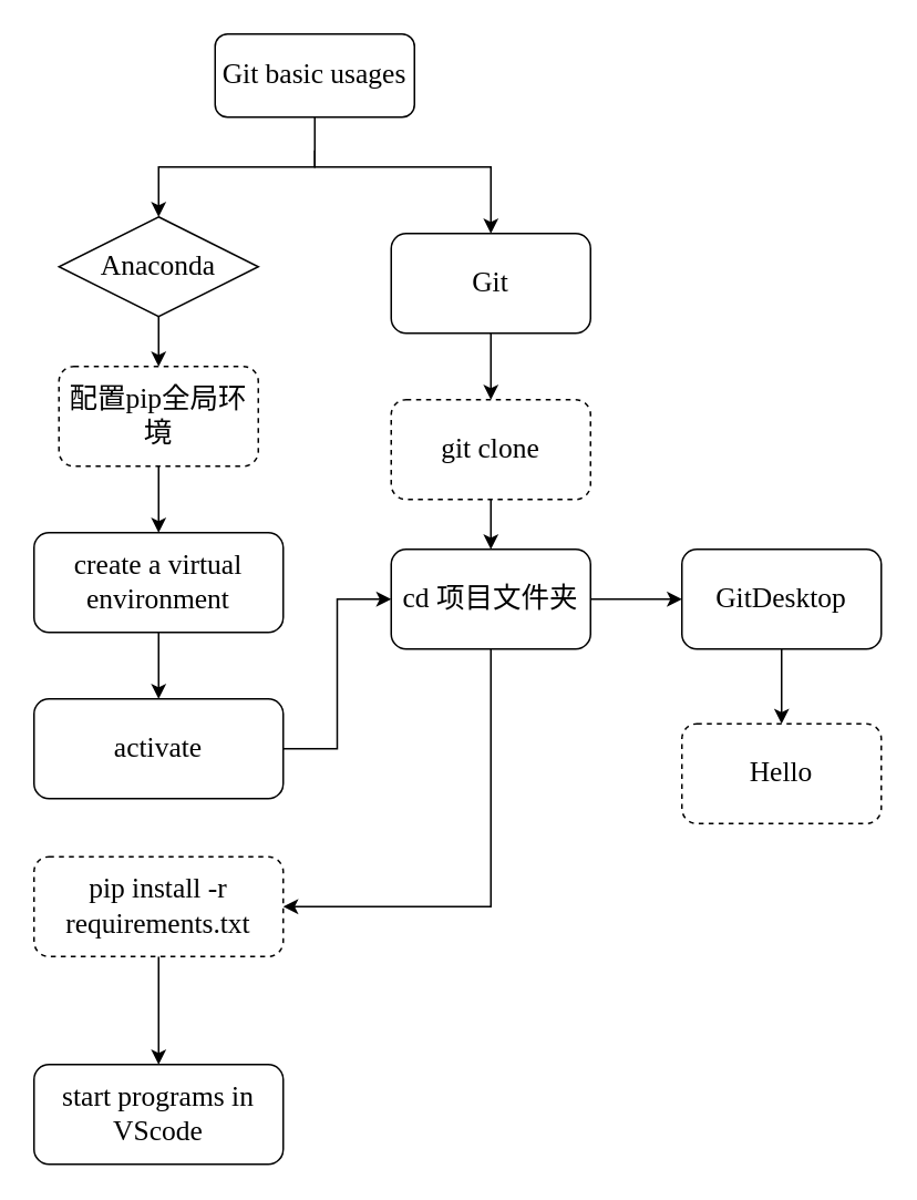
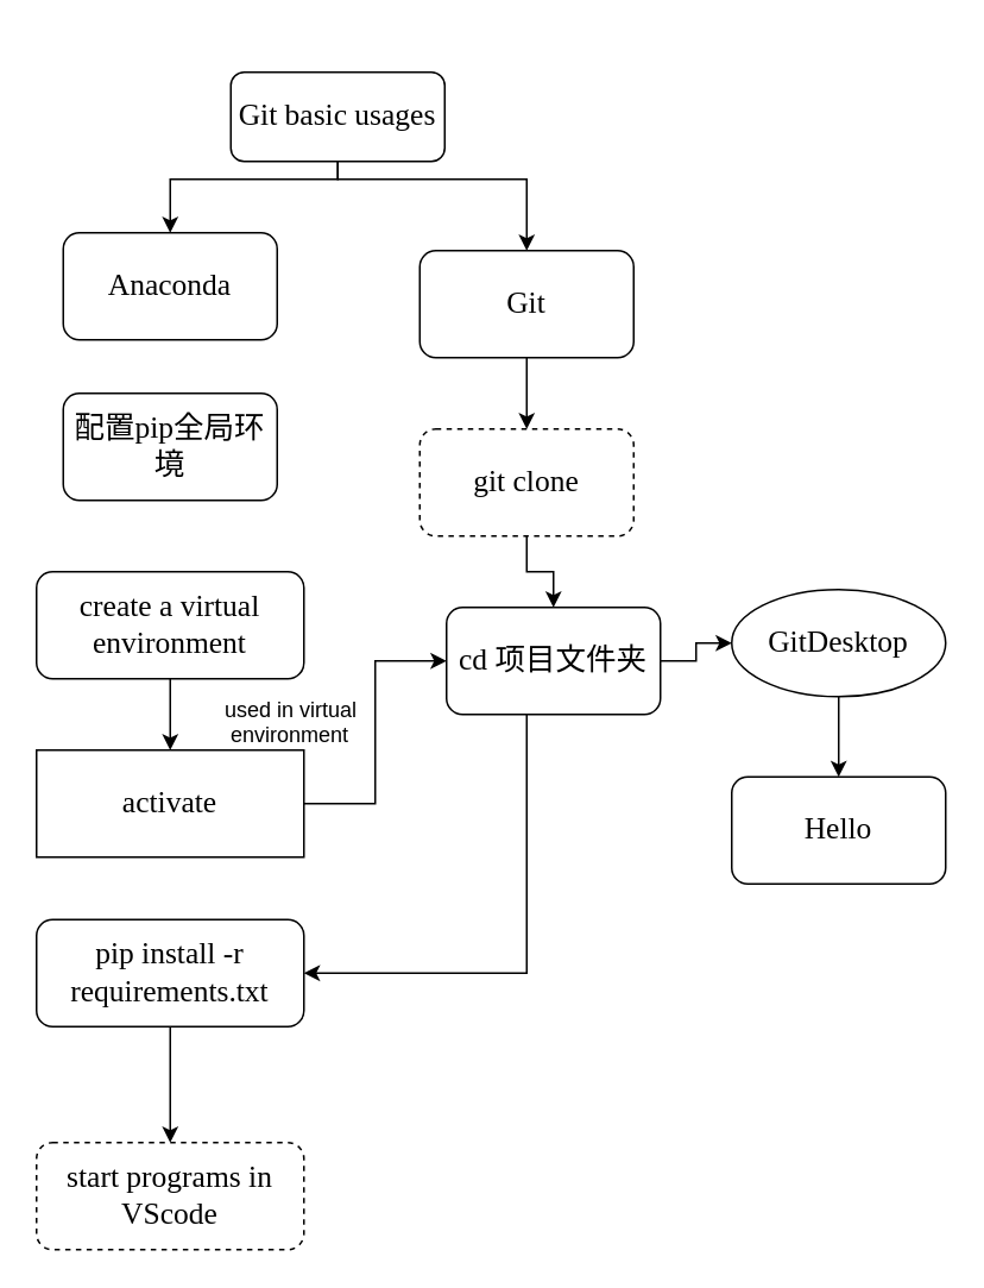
  <mxCell id="0" />
  <mxCell id="1" parent="0" />
- <mxCell id="2" value="&lt;font style=&quot;font-size: 17px&quot; face=&quot;Comic Sans MS&quot;&gt;Git basic usages&lt;/font&gt;" style="rounded=1;whiteSpace=wrap;html=1;" parent="1" vertex="1"><mxGeometry x="129" y="20" width="120" height="50" as="geometry" /></mxCell>
+ <mxCell id="2" value="&lt;font style=&quot;font-size: 17px&quot; face=&quot;Comic Sans MS&quot;&gt;Git basic usages&lt;/font&gt;" style="rounded=1;whiteSpace=wrap;html=1;" parent="1" vertex="1"><mxGeometry x="129" y="40" width="120" height="50" as="geometry" /></mxCell>
  <mxCell id="3" style="edgeStyle=orthogonalEdgeStyle;rounded=0;orthogonalLoop=1;jettySize=auto;html=1;entryX=0.5;entryY=0;entryDx=0;entryDy=0;" parent="1" target="6" edge="1"><mxGeometry relative="1" as="geometry"><mxPoint x="189" y="90" as="sourcePoint" /><Array as="points"><mxPoint x="189" y="100" /><mxPoint x="95" y="100" /></Array></mxGeometry></mxCell>
  <mxCell id="4" style="edgeStyle=orthogonalEdgeStyle;rounded=0;orthogonalLoop=1;jettySize=auto;html=1;" parent="1" source="2" target="8" edge="1"><mxGeometry relative="1" as="geometry"><mxPoint x="189" y="90" as="sourcePoint" /><Array as="points"><mxPoint x="189" y="100" /><mxPoint x="295" y="100" /></Array></mxGeometry></mxCell>
- <mxCell id="5" value="" style="edgeStyle=orthogonalEdgeStyle;rounded=0;orthogonalLoop=1;jettySize=auto;html=1;" parent="1" source="6" target="10" edge="1"><mxGeometry relative="1" as="geometry" /></mxCell>
- <mxCell id="6" value="&lt;font style=&quot;font-size: 17px&quot; face=&quot;Comic Sans MS&quot;&gt;Anaconda&lt;/font&gt;" style="rhombus;whiteSpace=wrap;html=1;" parent="1" vertex="1"><mxGeometry x="35" y="130" width="120" height="60" as="geometry" /></mxCell>
+ <mxCell id="6" value="&lt;font style=&quot;font-size: 17px&quot; face=&quot;Comic Sans MS&quot;&gt;Anaconda&lt;/font&gt;" style="rounded=1;whiteSpace=wrap;html=1;" parent="1" vertex="1"><mxGeometry x="35" y="130" width="120" height="60" as="geometry" /></mxCell>
  <mxCell id="7" style="edgeStyle=orthogonalEdgeStyle;rounded=0;orthogonalLoop=1;jettySize=auto;html=1;entryX=0.5;entryY=0;entryDx=0;entryDy=0;" parent="1" source="8" target="14" edge="1"><mxGeometry relative="1" as="geometry" /></mxCell>
  <mxCell id="8" value="&lt;font style=&quot;font-size: 17px&quot; face=&quot;Comic Sans MS&quot;&gt;Git&lt;/font&gt;" style="rounded=1;whiteSpace=wrap;html=1;" parent="1" vertex="1"><mxGeometry x="235" y="140" width="120" height="60" as="geometry" /></mxCell>
- <mxCell id="9" value="" style="edgeStyle=orthogonalEdgeStyle;rounded=0;orthogonalLoop=1;jettySize=auto;html=1;" parent="1" source="10" target="12" edge="1"><mxGeometry relative="1" as="geometry" /></mxCell>
- <mxCell id="10" value="&lt;font face=&quot;Comic Sans MS&quot;&gt;&lt;span style=&quot;font-size: 17px&quot;&gt;配置pip全局环境&lt;/span&gt;&lt;/font&gt;" style="rounded=1;whiteSpace=wrap;html=1;dashed=1;" parent="1" vertex="1"><mxGeometry x="35" y="220" width="120" height="60" as="geometry" /></mxCell>
+ <mxCell id="10" value="&lt;font face=&quot;Comic Sans MS&quot;&gt;&lt;span style=&quot;font-size: 17px&quot;&gt;配置pip全局环境&lt;/span&gt;&lt;/font&gt;" style="rounded=1;whiteSpace=wrap;html=1;" parent="1" vertex="1"><mxGeometry x="35" y="220" width="120" height="60" as="geometry" /></mxCell>
  <mxCell id="11" value="" style="edgeStyle=orthogonalEdgeStyle;rounded=0;orthogonalLoop=1;jettySize=auto;html=1;" parent="1" source="12" target="19" edge="1"><mxGeometry relative="1" as="geometry" /></mxCell>
  <mxCell id="12" value="&lt;font face=&quot;Comic Sans MS&quot;&gt;&lt;span style=&quot;font-size: 17px&quot;&gt;create a virtual environment&lt;/span&gt;&lt;/font&gt;" style="rounded=1;whiteSpace=wrap;html=1;" parent="1" vertex="1"><mxGeometry x="20" y="320" width="150" height="60" as="geometry" /></mxCell>
  <mxCell id="13" value="" style="edgeStyle=orthogonalEdgeStyle;rounded=0;orthogonalLoop=1;jettySize=auto;html=1;" parent="1" source="14" target="17" edge="1"><mxGeometry relative="1" as="geometry" /></mxCell>
  <mxCell id="14" value="&lt;font face=&quot;Comic Sans MS&quot;&gt;&lt;span style=&quot;font-size: 17px&quot;&gt;git clone&lt;/span&gt;&lt;/font&gt;" style="rounded=1;whiteSpace=wrap;html=1;dashed=1;" parent="1" vertex="1"><mxGeometry x="235" y="240" width="120" height="60" as="geometry" /></mxCell>
  <mxCell id="15" style="edgeStyle=orthogonalEdgeStyle;rounded=0;orthogonalLoop=1;jettySize=auto;html=1;" parent="1" source="17" target="21" edge="1"><mxGeometry relative="1" as="geometry"><Array as="points"><mxPoint x="295" y="545" /></Array></mxGeometry></mxCell>
  <mxCell id="16" style="edgeStyle=orthogonalEdgeStyle;rounded=0;orthogonalLoop=1;jettySize=auto;html=1;entryX=0;entryY=0.5;entryDx=0;entryDy=0;" parent="1" source="17" target="25" edge="1"><mxGeometry relative="1" as="geometry" /></mxCell>
- <mxCell id="17" value="&lt;font face=&quot;Comic Sans MS&quot;&gt;&lt;span style=&quot;font-size: 17px&quot;&gt;cd 项目文件夹&lt;/span&gt;&lt;/font&gt;" style="rounded=1;whiteSpace=wrap;html=1;" parent="1" vertex="1"><mxGeometry x="235" y="330" width="120" height="60" as="geometry" /></mxCell>
+ <mxCell id="17" value="&lt;font face=&quot;Comic Sans MS&quot;&gt;&lt;span style=&quot;font-size: 17px&quot;&gt;cd 项目文件夹&lt;/span&gt;&lt;/font&gt;" style="rounded=1;whiteSpace=wrap;html=1;" parent="1" vertex="1"><mxGeometry x="250" y="340" width="120" height="60" as="geometry" /></mxCell>
  <mxCell id="18" style="edgeStyle=orthogonalEdgeStyle;rounded=0;orthogonalLoop=1;jettySize=auto;html=1;entryX=0;entryY=0.5;entryDx=0;entryDy=0;" parent="1" source="19" target="17" edge="1"><mxGeometry relative="1" as="geometry" /></mxCell>
- <mxCell id="19" value="&lt;font face=&quot;Comic Sans MS&quot;&gt;&lt;span style=&quot;font-size: 17px&quot;&gt;activate&lt;/span&gt;&lt;/font&gt;" style="rounded=1;whiteSpace=wrap;html=1;" parent="1" vertex="1"><mxGeometry x="20" y="420" width="150" height="60" as="geometry" /></mxCell>
+ <mxCell id="19" value="&lt;font face=&quot;Comic Sans MS&quot;&gt;&lt;span style=&quot;font-size: 17px&quot;&gt;activate&lt;/span&gt;&lt;/font&gt;" style="whiteSpace=wrap;html=1;rounded=0;" parent="1" vertex="1"><mxGeometry x="20" y="420" width="150" height="60" as="geometry" /></mxCell>
  <mxCell id="20" style="edgeStyle=orthogonalEdgeStyle;rounded=0;orthogonalLoop=1;jettySize=auto;html=1;" parent="1" source="21" target="22" edge="1"><mxGeometry relative="1" as="geometry" /></mxCell>
- <mxCell id="21" value="&lt;font face=&quot;Comic Sans MS&quot;&gt;&lt;span style=&quot;font-size: 17px&quot;&gt;pip install -r requirements.txt&lt;/span&gt;&lt;/font&gt;" style="rounded=1;whiteSpace=wrap;html=1;dashed=1;" parent="1" vertex="1"><mxGeometry x="20" y="515" width="150" height="60" as="geometry" /></mxCell>
- <mxCell id="22" value="&lt;font face=&quot;Comic Sans MS&quot;&gt;&lt;span style=&quot;font-size: 17px&quot;&gt;start programs in VScode&lt;/span&gt;&lt;/font&gt;" style="rounded=1;whiteSpace=wrap;html=1;" parent="1" vertex="1"><mxGeometry x="20" y="640" width="150" height="60" as="geometry" /></mxCell>
+ <mxCell id="21" value="&lt;font face=&quot;Comic Sans MS&quot;&gt;&lt;span style=&quot;font-size: 17px&quot;&gt;pip install -r requirements.txt&lt;/span&gt;&lt;/font&gt;" style="rounded=1;whiteSpace=wrap;html=1;" parent="1" vertex="1"><mxGeometry x="20" y="515" width="150" height="60" as="geometry" /></mxCell>
+ <mxCell id="22" value="&lt;font face=&quot;Comic Sans MS&quot;&gt;&lt;span style=&quot;font-size: 17px&quot;&gt;start programs in VScode&lt;/span&gt;&lt;/font&gt;" style="rounded=1;whiteSpace=wrap;html=1;dashed=1;" parent="1" vertex="1"><mxGeometry x="20" y="640" width="150" height="60" as="geometry" /></mxCell>
+ <mxCell id="23" value="used in virtual&#10; environment" style="text;strokeColor=none;fillColor=none;align=left;verticalAlign=top;spacingLeft=4;spacingRight=4;overflow=hidden;rotatable=0;points=[[0,0.5],[1,0.5]];portConstraint=eastwest;shadow=0;glass=0;sketch=0;" parent="1" vertex="1"><mxGeometry x="120" y="384" width="106" height="36" as="geometry" /></mxCell>
  <mxCell id="24" style="edgeStyle=orthogonalEdgeStyle;rounded=0;orthogonalLoop=1;jettySize=auto;html=1;" edge="1" parent="1" source="25" target="26"><mxGeometry relative="1" as="geometry" /></mxCell>
- <mxCell id="25" value="&lt;font face=&quot;Comic Sans MS&quot;&gt;&lt;span style=&quot;font-size: 17px&quot;&gt;GitDesktop&lt;/span&gt;&lt;/font&gt;" style="rounded=1;whiteSpace=wrap;html=1;" parent="1" vertex="1"><mxGeometry x="410" y="330" width="120" height="60" as="geometry" /></mxCell>
- <mxCell id="26" value="&lt;font face=&quot;Comic Sans MS&quot;&gt;&lt;span style=&quot;font-size: 17px&quot;&gt;Hello&lt;/span&gt;&lt;/font&gt;" style="rounded=1;whiteSpace=wrap;html=1;dashed=1;" vertex="1" parent="1"><mxGeometry x="410" y="435" width="120" height="60" as="geometry" /></mxCell>
+ <mxCell id="25" value="&lt;font face=&quot;Comic Sans MS&quot;&gt;&lt;span style=&quot;font-size: 17px&quot;&gt;GitDesktop&lt;/span&gt;&lt;/font&gt;" style="ellipse;whiteSpace=wrap;html=1;" parent="1" vertex="1"><mxGeometry x="410" y="330" width="120" height="60" as="geometry" /></mxCell>
+ <mxCell id="26" value="&lt;font face=&quot;Comic Sans MS&quot;&gt;&lt;span style=&quot;font-size: 17px&quot;&gt;Hello&lt;/span&gt;&lt;/font&gt;" style="rounded=1;whiteSpace=wrap;html=1;" vertex="1" parent="1"><mxGeometry x="410" y="435" width="120" height="60" as="geometry" /></mxCell>
